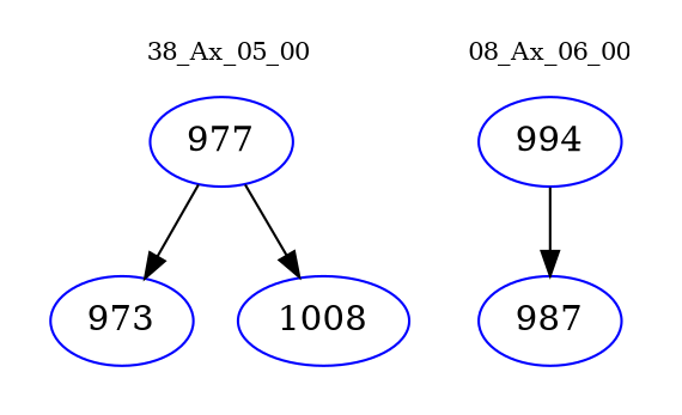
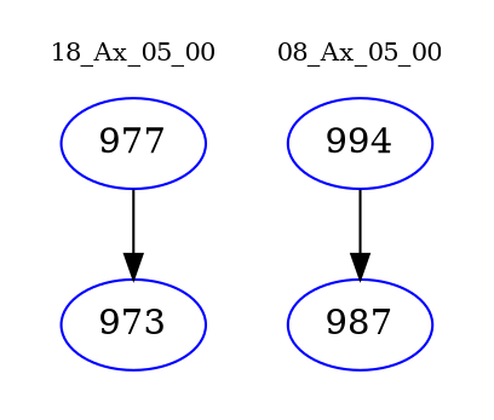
  digraph {
    node [color=blue]
    edge [color=black]
    n1 [label=977]
    n2 [label=973]
-   n3 [label=1008]
    n4 [label=994]
    n5 [label=987]
    subgraph cluster_1 {
      color=white
      fontsize=10
-     label="38_Ax_05_00"
+     label="18_Ax_05_00"
      n1
      n2
-     n3
    }
    subgraph cluster_2 {
      color=white
      fontsize=10
-     label="08_Ax_06_00"
+     label="08_Ax_05_00"
      n4
      n5
    }
    n1 -> n2
-   n1 -> n3
    n4 -> n5
  }
